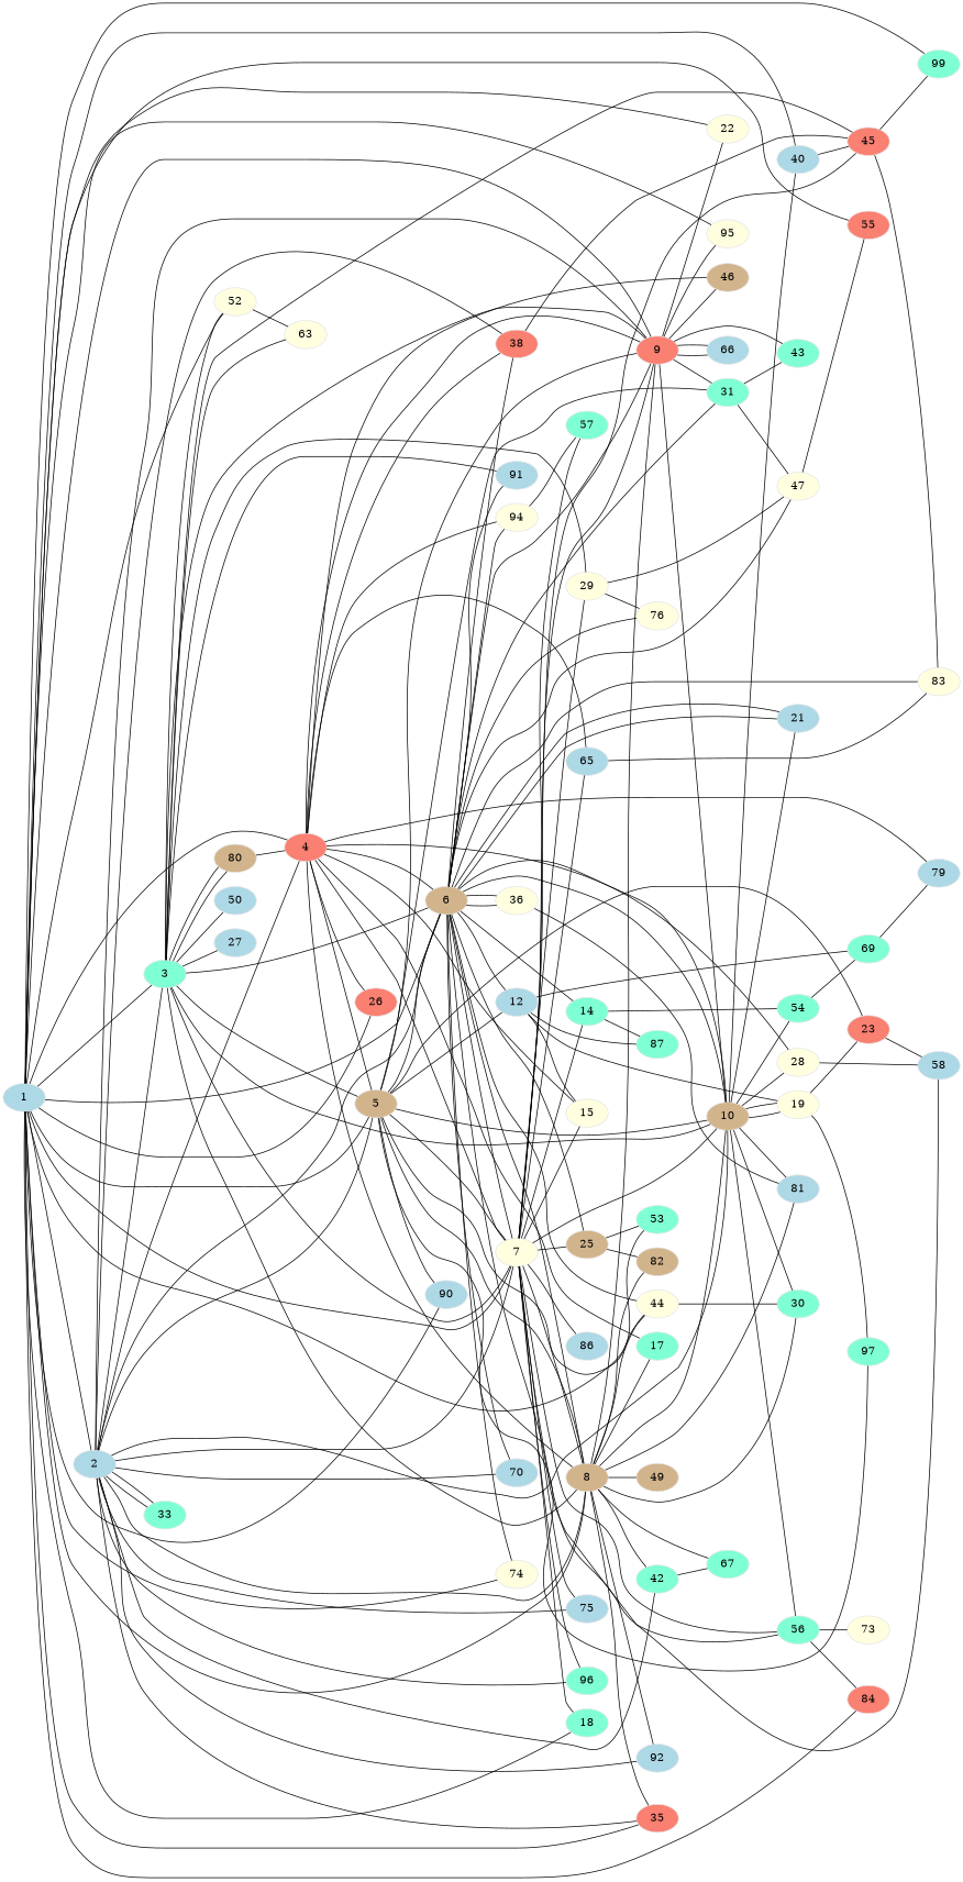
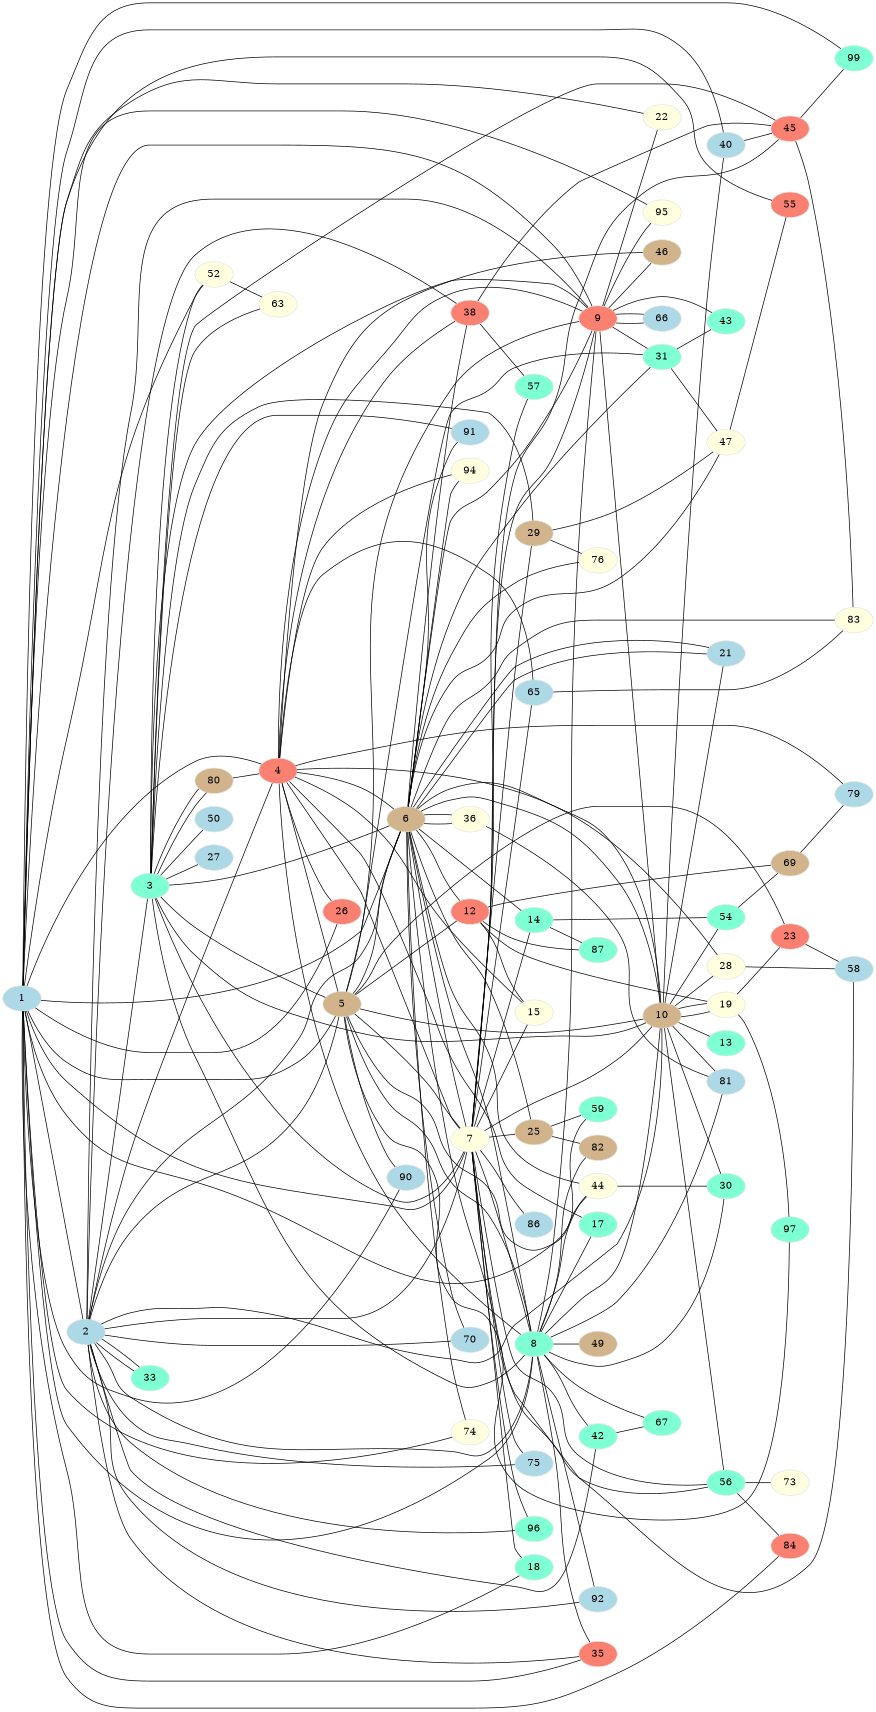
  graph {
    rankdir=LR
    node [color=gray90 fillcolor=aquamarine style=filled]
    1 [fillcolor=lightblue super="+32"]
    2 [fillcolor=lightblue super="+85"]
    3 [super="+16"]
    4 [fillcolor=salmon super="+71"]
    5 [fillcolor=tan super="+51"]
    6 [fillcolor=tan super="+20"]
    7 [fillcolor=lightyellow super="+39"]
-   8 [fillcolor=tan super="+54"]
+   8 [super="+54"]
    9 [fillcolor=salmon super="+60"]
    18
    n11 [fillcolor=lightyellow label=22]
    26 [fillcolor=salmon]
    35 [fillcolor=salmon super="+59"]
    40 [fillcolor=lightblue]
    52 [fillcolor=lightyellow super="+72"]
-   53
+   53 [label=59]
    55 [fillcolor=salmon super="+62"]
    74 [fillcolor=lightyellow]
    84 [fillcolor=salmon]
    90 [fillcolor=lightblue]
    95 [fillcolor=lightyellow]
    99
    10 [fillcolor=tan super="+34"]
    33
    38 [fillcolor=salmon super="+61"]
    42
    70 [fillcolor=lightblue]
    75 [fillcolor=lightblue]
    92 [fillcolor=lightblue]
    n30 [label=96]
    27 [fillcolor=lightblue]
-   29 [fillcolor=lightyellow]
+   29 [fillcolor=tan]
    45 [fillcolor=salmon super="+48"]
    50 [fillcolor=lightblue]
    63 [fillcolor=lightyellow]
    80 [fillcolor=tan]
    91 [fillcolor=lightblue]
    15 [fillcolor=lightyellow super="+22"]
    17
    46 [fillcolor=tan]
    65 [fillcolor=lightblue]
    79 [fillcolor=lightblue]
    94 [fillcolor=lightyellow]
-   12 [fillcolor=lightblue super="+89"]
+   12 [fillcolor=salmon super="+89"]
    23 [fillcolor=salmon]
    31 [super="+37"]
    44 [fillcolor=lightyellow super="+88"]
    97
    14
    21 [fillcolor=lightblue]
    25 [fillcolor=tan]
    28 [fillcolor=lightyellow]
    36 [fillcolor=lightyellow super="+77"]
    47 [fillcolor=lightyellow super="+81"]
    56 [super="+78"]
    76 [fillcolor=lightyellow]
    83 [fillcolor=lightyellow super="+93"]
    57
    58 [fillcolor=lightblue super="+68"]
    86 [fillcolor=lightblue]
    30
    n62 [fillcolor=lightblue label=81]
    49 [fillcolor=tan]
    67
    82 [fillcolor=tan]
    43
    66 [fillcolor=lightblue]
+   13
    19 [fillcolor=lightyellow super="+96"]
    n70 [label=54]
    73 [fillcolor=lightyellow]
-   69
+   69 [fillcolor=tan]
    87
    1 -- 2
-   1 -- 3
    1 -- 4
    1 -- 5
    1 -- 6 [weight=2]
    1 -- 7
    1 -- 8
    1 -- 9
    1 -- 18
    1 -- n11
    1 -- 26
    1 -- 35
    1 -- 40
    1 -- 52
    1 -- 53
    1 -- 55 [weight=2]
    1 -- 74
    1 -- 84
    1 -- 90
    1 -- 95
    1 -- 99
    2 -- 3 [weight=2]
    2 -- 4
    2 -- 5
    2 -- 6
    2 -- 7
    2 -- 8 [weight=2]
    2 -- 9
    2 -- 35
    2 -- 10
    2 -- 33
    2 -- 33
    2 -- 38
    2 -- 42
    2 -- 70
    2 -- 75
    2 -- 92
    2 -- n30
    3 -- 5 [weight=2]
    3 -- 6
    3 -- 7
    3 -- 8
    3 -- 9
    3 -- 52
    3 -- 10 [weight=2]
    3 -- 27
    3 -- 29
    3 -- 45
    3 -- 50
    3 -- 63
    3 -- 80
    3 -- 80
    3 -- 91
    4 -- 5
    4 -- 6
    4 -- 7
    4 -- 8
    4 -- 9
    4 -- 26
    4 -- 10
    4 -- 38
    4 -- 15
    4 -- 17
    4 -- 46
    4 -- 65
    4 -- 79
    4 -- 94
    5 -- 6 [weight=2]
    5 -- 7
    5 -- 8
    5 -- 9
    5 -- 90
    5 -- 10
    5 -- 12 [weight=2]
    5 -- 23
    5 -- 31
    5 -- 44
    5 -- 97
    6 -- 7
    6 -- 8
    6 -- 9
    6 -- 74
    6 -- 10
    6 -- 38
    6 -- 70
    6 -- 91
    6 -- 94
    6 -- 12
    6 -- 31
    6 -- 44
    6 -- 14
    6 -- 21
    6 -- 21
    6 -- 25
    6 -- 28
    6 -- 36
    6 -- 36
    6 -- 47
    6 -- 56
    6 -- 76
    6 -- 83
    7 -- 8
    7 -- 9 [weight=2]
    7 -- 18
    7 -- 10
    7 -- 75
    7 -- n30
    7 -- 29
    7 -- 45
    7 -- 15
    7 -- 65
    7 -- 14
    7 -- 25
    7 -- 56
    7 -- 57
    7 -- 58
    7 -- 86 [weight=2]
    8 -- 9
    8 -- 35
    8 -- 10
    8 -- 42
    8 -- 92
    8 -- 17
    8 -- 44
    8 -- 30
    8 -- n62
    8 -- 49
    8 -- 67
    8 -- 82
    9 -- n11
    9 -- 95
    9 -- 10
    9 -- 46
    9 -- 31
    9 -- 43
    9 -- 66
    9 -- 66
    40 -- 45
    52 -- 63
    10 -- 40
    10 -- 21
    10 -- 28
    10 -- 56
    10 -- 30
    10 -- n62
+   10 -- 13
    10 -- 19
    10 -- 19
    10 -- n70
    38 -- 45
-   94 -- 57
+   38 -- 57
    42 -- 67
    29 -- 47
    29 -- 76
    45 -- 99
    45 -- 83
    80 -- 4
    65 -- 83
    12 -- 15
    12 -- 19
    12 -- 69
    12 -- 87
    23 -- 58
    31 -- 47
    31 -- 43
    44 -- 30
    14 -- n70
    14 -- 87
    25 -- 53
    25 -- 82
    28 -- 58
    36 -- n62
    47 -- 55
    56 -- 84
    56 -- 73
    19 -- 23
    19 -- 97
    n70 -- 69
    69 -- 79
  }
